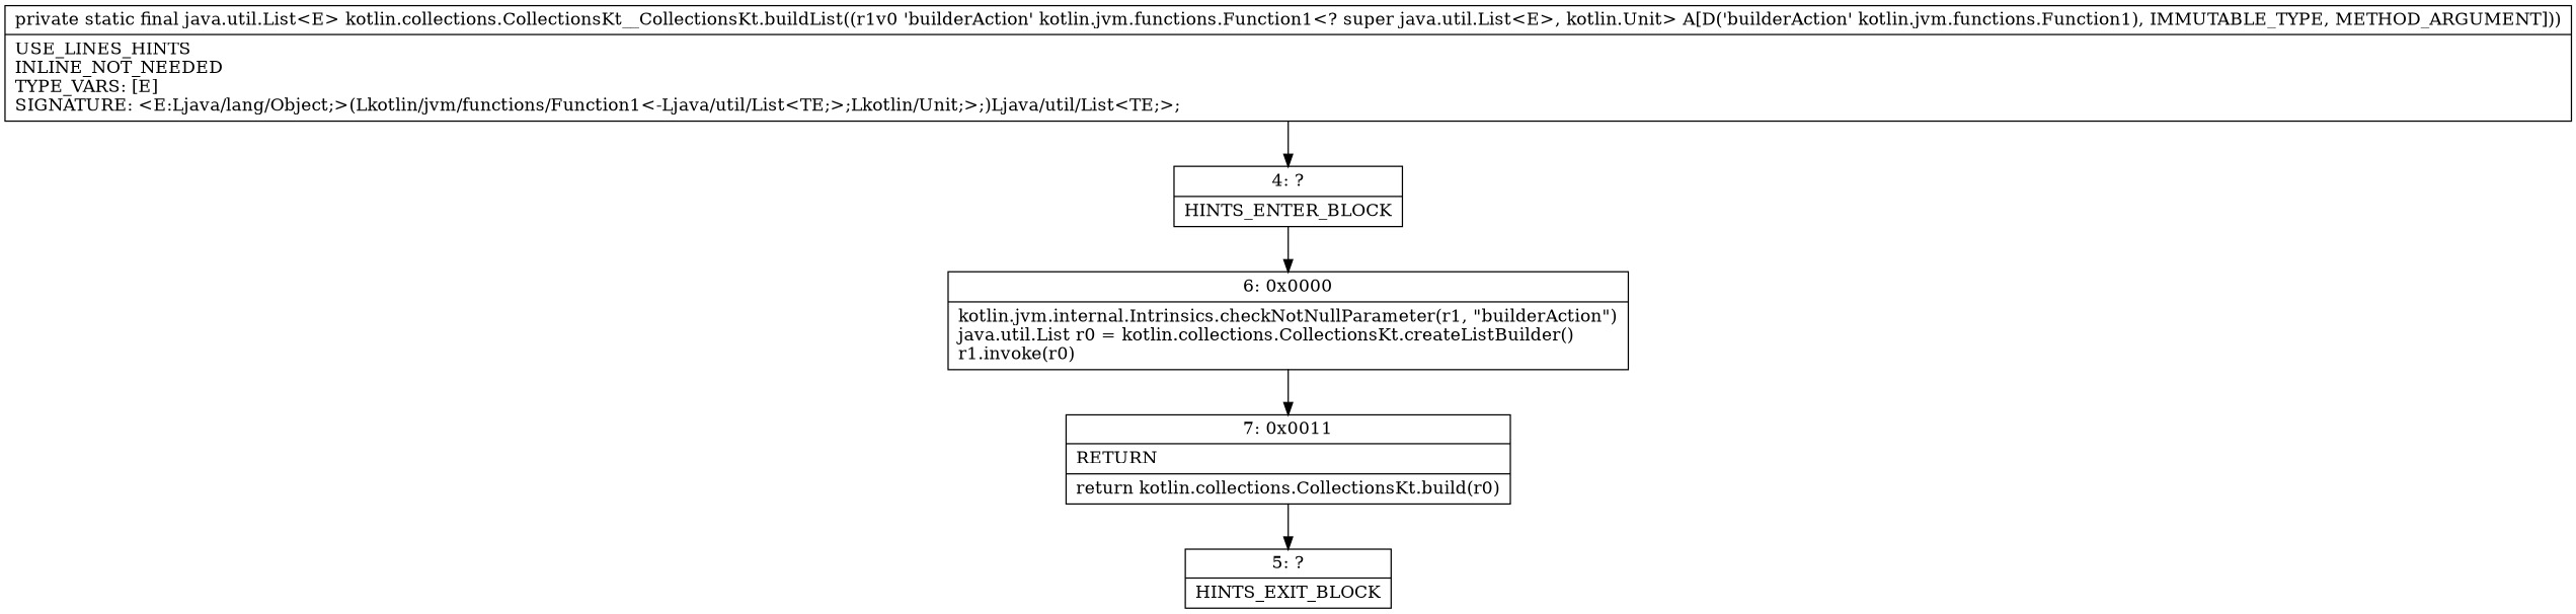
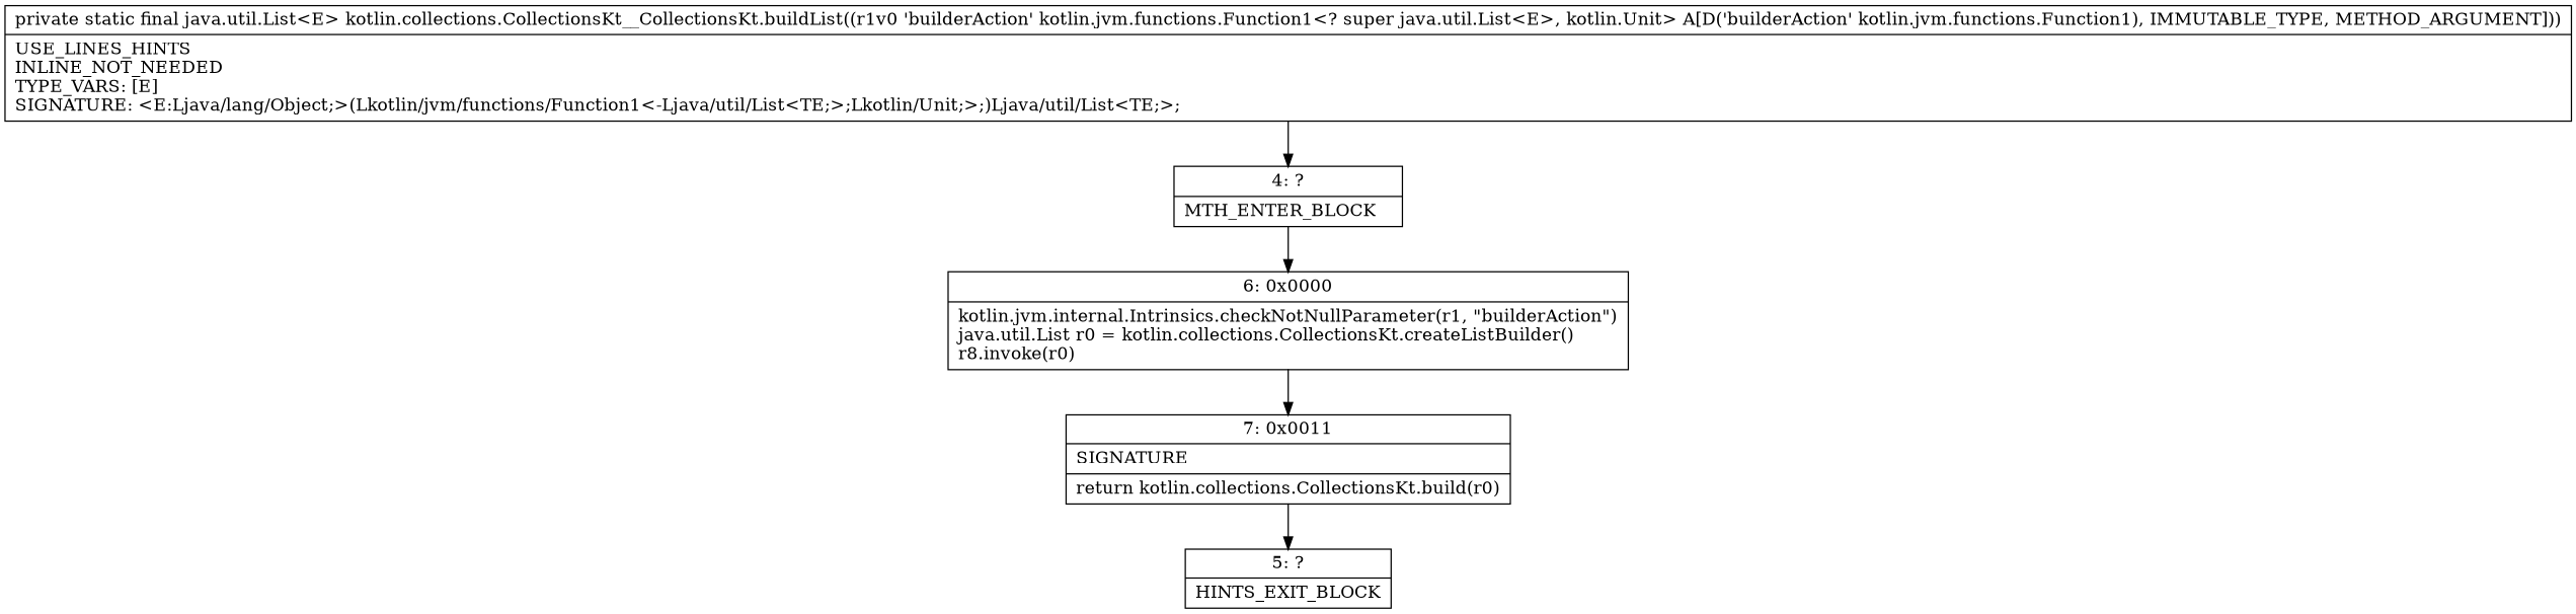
  digraph {
    node [shape=record]
-   n1 [label="{4\:\ ?|HINTS_ENTER_BLOCK\l}"]
-   n2 [label="{6\:\ 0x0000|kotlin.jvm.internal.Intrinsics.checkNotNullParameter(r1, \"builderAction\")\ljava.util.List r0 = kotlin.collections.CollectionsKt.createListBuilder()\lr1.invoke(r0)\l}"]
-   n3 [label="{7\:\ 0x0011|RETURN\l|return kotlin.collections.CollectionsKt.build(r0)\l}"]
+   n1 [label="{4\:\ ?|MTH_ENTER_BLOCK\l}"]
+   n2 [label="{6\:\ 0x0000|kotlin.jvm.internal.Intrinsics.checkNotNullParameter(r1, \"builderAction\")\ljava.util.List r0 = kotlin.collections.CollectionsKt.createListBuilder()\lr8.invoke(r0)\l}"]
+   n3 [label="{7\:\ 0x0011|SIGNATURE\l|return kotlin.collections.CollectionsKt.build(r0)\l}"]
    n4 [label="{5\:\ ?|HINTS_EXIT_BLOCK\l}"]
    n5 [label="{private static final java.util.List\<E\> kotlin.collections.CollectionsKt__CollectionsKt.buildList((r1v0 'builderAction' kotlin.jvm.functions.Function1\<? super java.util.List\<E\>, kotlin.Unit\> A[D('builderAction' kotlin.jvm.functions.Function1), IMMUTABLE_TYPE, METHOD_ARGUMENT]))  | USE_LINES_HINTS\lINLINE_NOT_NEEDED\lTYPE_VARS: [E]\lSIGNATURE: \<E:Ljava\/lang\/Object;\>(Lkotlin\/jvm\/functions\/Function1\<\-Ljava\/util\/List\<TE;\>;Lkotlin\/Unit;\>;)Ljava\/util\/List\<TE;\>;\l}"]
    n1 -> n2
    n2 -> n3
    n3 -> n4
    n5 -> n1
  }
